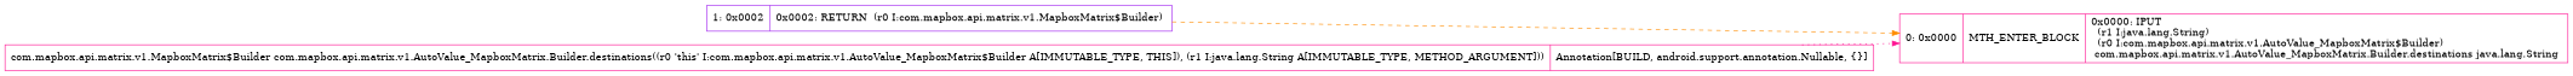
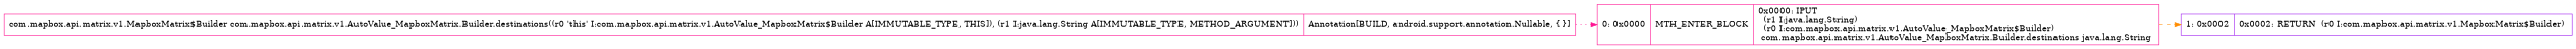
  digraph {
    rankdir=LR
    node [shape=record color=deeppink]
    n1 [label="{0\:\ 0x0000|MTH_ENTER_BLOCK\l|0x0000: IPUT  \l  (r1 I:java.lang.String)\l  (r0 I:com.mapbox.api.matrix.v1.AutoValue_MapboxMatrix$Builder)\l com.mapbox.api.matrix.v1.AutoValue_MapboxMatrix.Builder.destinations java.lang.String \l}"]
    n2 [label="{1\:\ 0x0002|0x0002: RETURN  (r0 I:com.mapbox.api.matrix.v1.MapboxMatrix$Builder) \l}" color=purple]
    n3 [label="{com.mapbox.api.matrix.v1.MapboxMatrix$Builder com.mapbox.api.matrix.v1.AutoValue_MapboxMatrix.Builder.destinations((r0 'this' I:com.mapbox.api.matrix.v1.AutoValue_MapboxMatrix$Builder A[IMMUTABLE_TYPE, THIS]), (r1 I:java.lang.String A[IMMUTABLE_TYPE, METHOD_ARGUMENT]))  | Annotation[BUILD, android.support.annotation.Nullable, \{\}]\l}"]
-   n2 -> n1 [color=darkorange style=dashed]
+   n1 -> n2 [color=darkorange style=dashed]
    n3 -> n1 [color=deeppink style=dotted]
  }
